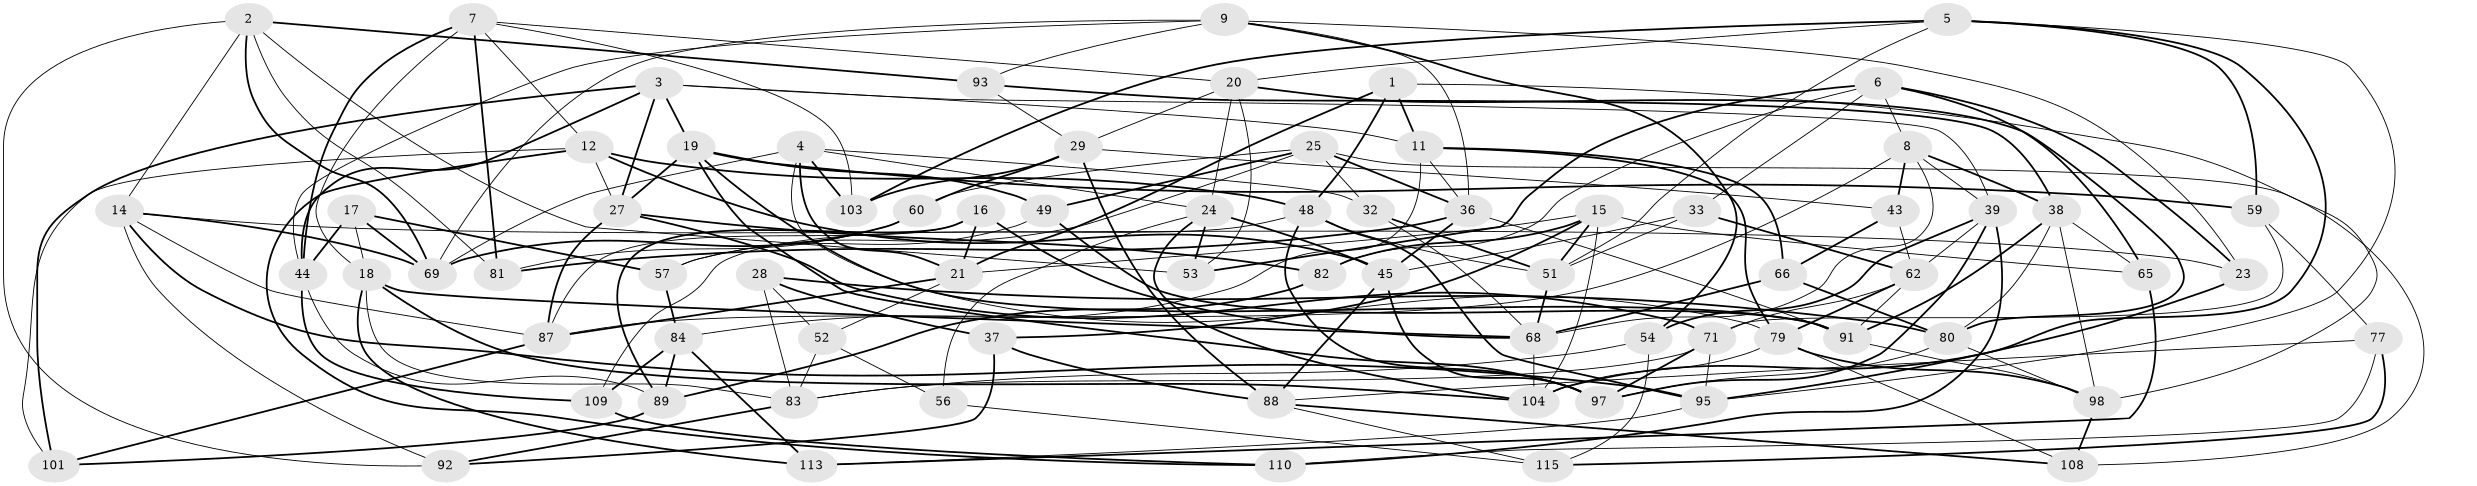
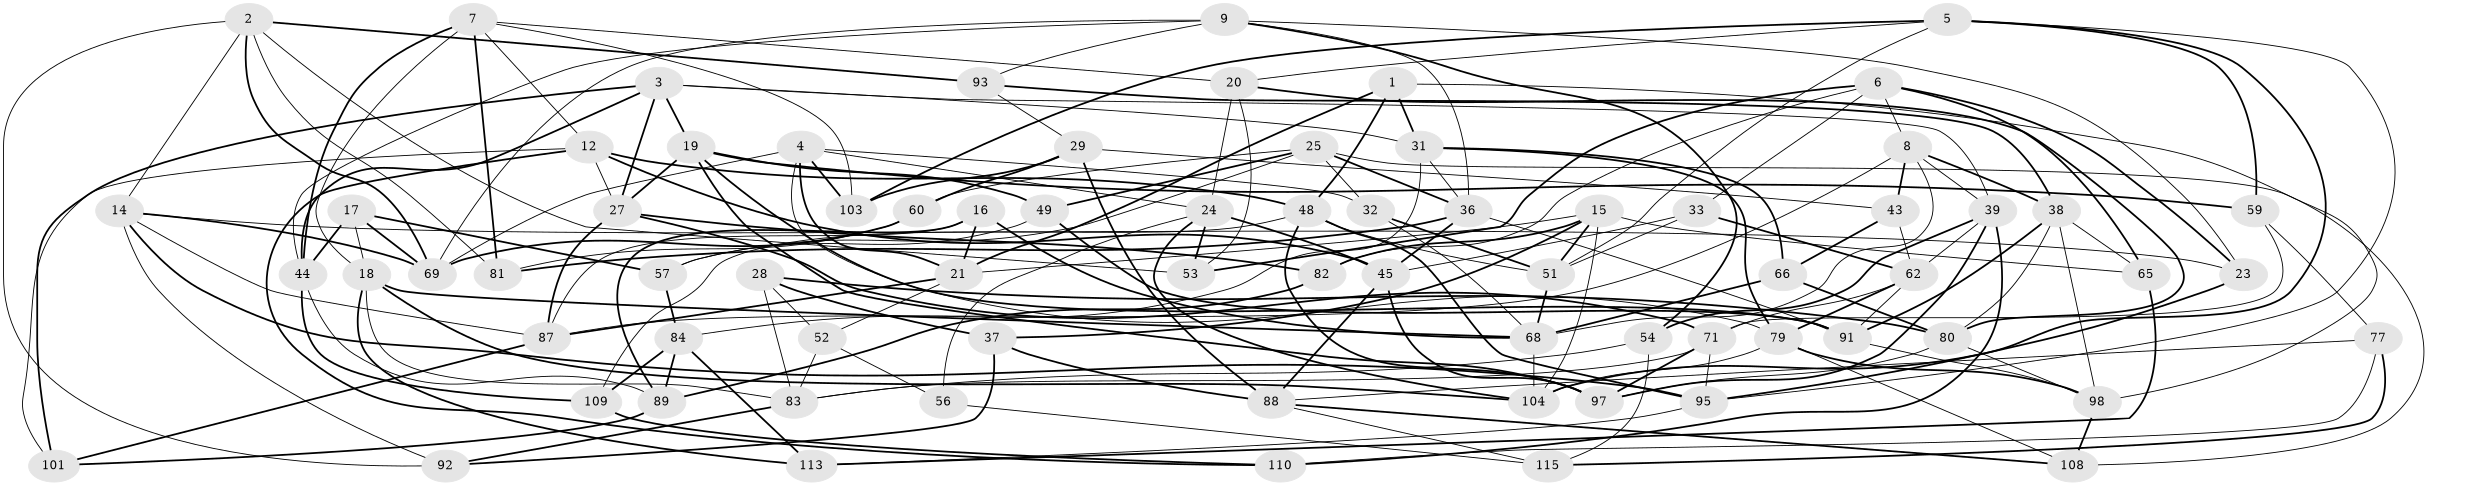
  graph {
    node [color=gray90 style=filled]
    edge [style=bold]
-   11 [super="+114"]
+   11 [super="+114" label=31]
    79 [super="+93"]
    36 [super="+63"]
    84 [super="+116"]
    66
    1
    21 [super="+58"]
    48 [super="+96"]
    98 [super="+99"]
    87 [super="+119"]
    52
    51 [super="+67"]
    95 [super="+111"]
    97 [super="+105"]
    109
    108
    2 [super="+61"]
    n18 [label=93]
    14 [super="+74"]
    53
    69 [super="+90"]
    81
    92
    38 [super="+41"]
    29 [super="+86"]
    23
    3 [super="+64"]
    19 [super="+30"]
    27 [super="+102"]
    39 [super="+70"]
    44 [super="+55"]
    101
    59
    49
    91 [super="+107"]
    82
    71 [super="+75"]
    54
    110
    62 [super="+76"]
    89 [super="+100"]
    4 [super="+26"]
    24 [super="+85"]
    32
    103
    104 [super="+112"]
    45 [super="+50"]
    56
    68 [super="+72"]
    5 [super="+34"]
    20 [super="+73"]
    80 [super="+94"]
    77
    113
    6 [super="+47"]
    8 [super="+35"]
    33
    65
    43
    7 [super="+31"]
    12 [super="+42"]
    18 [super="+118"]
    83 [super="+117"]
    9 [super="+40"]
    115
    37 [super="+46"]
    88 [super="+106"]
    60
    15 [super="+22"]
    16
    17
    57
    25 [super="+78"]
    28
    11 -- 79
    11 -- 36 [style=solid]
    11 -- 84 [style=solid]
    11 -- 66
    79 -- 98
    79 -- 108 [style=solid]
    79 -- 104 [style=solid]
    36 -- 81
    36 -- 91 [style=solid]
    36 -- 45
    84 -- 109
    84 -- 89
    84 -- 113
    66 -- 68
    66 -- 80
    1 -- 11
    1 -- 21
    1 -- 48
    1 -- 98 [style=solid]
    21 -- 87
    21 -- 52 [style=solid]
    48 -- 51 [style=solid]
    48 -- 95
    48 -- 97
    48 -- 109 [style=solid]
    98 -- 108
    87 -- 101
    52 -- 56 [style=solid]
    52 -- 83 [style=solid]
    51 -- 68
    95 -- 113 [style=solid]
    109 -- 110
    2 -- n18
    2 -- 14 [style=solid]
    2 -- 53 [style=solid]
    2 -- 69
    2 -- 81 [style=solid]
    2 -- 92 [style=solid]
    n18 -- 38
    n18 -- 29 [style=solid]
    14 -- 87 [style=solid]
    14 -- 95
    14 -- 69
    14 -- 92 [style=solid]
    14 -- 23 [style=solid]
    38 -- 98 [style=solid]
    38 -- 91
    38 -- 80 [style=solid]
    38 -- 65 [style=solid]
    29 -- 103
    29 -- 43 [style=solid]
    29 -- 88
    29 -- 60
    23 -- 95
    3 -- 11 [style=solid]
    3 -- 19
    3 -- 27
    3 -- 39 [style=solid]
    3 -- 44
    3 -- 101
    19 -- 97
    19 -- 27
    19 -- 59
    19 -- 49
    19 -- 91
    27 -- 87
    27 -- 82
    27 -- 71
    39 -- 97
    39 -- 54
    39 -- 110
    39 -- 62 [style=solid]
    44 -- 109
    44 -- 89 [style=solid]
    59 -- 71 [style=solid]
    59 -- 77 [style=solid]
    49 -- 91
    49 -- 57 [style=solid]
    91 -- 98 [style=solid]
    82 -- 89
    71 -- 95 [style=solid]
    71 -- 97
    71 -- 83 [style=solid]
    54 -- 83 [style=solid]
    54 -- 115 [style=solid]
    62 -- 79
    62 -- 91 [style=solid]
    62 -- 71 [style=solid]
    89 -- 101
    4 -- 79 [style=solid]
    4 -- 21
    4 -- 69 [style=solid]
    4 -- 24 [style=solid]
    4 -- 32 [style=solid]
    4 -- 103
    24 -- 53
    24 -- 104
    24 -- 45
    24 -- 56 [style=solid]
    32 -- 51
    32 -- 68 [style=solid]
    45 -- 97
    45 -- 88
    56 -- 115 [style=solid]
    68 -- 104 [style=solid]
    5 -- 51 [style=solid]
    5 -- 95 [style=solid]
    5 -- 59
    5 -- 103
    5 -- 104
    5 -- 20 [style=solid]
    20 -- 53 [style=solid]
-   20 -- 29 [style=solid]
    20 -- 24 [style=solid]
    20 -- 80
    80 -- 98 [style=solid]
    80 -- 97 [style=solid]
    77 -- 110 [style=solid]
    77 -- 115
    77 -- 88 [style=solid]
    6 -- 53
    6 -- 23
    6 -- 82 [style=solid]
    6 -- 8 [style=solid]
    6 -- 33 [style=solid]
    6 -- 65
    8 -- 87 [style=solid]
    8 -- 38
    8 -- 39 [style=solid]
    8 -- 68 [style=solid]
    8 -- 43
    33 -- 51 [style=solid]
    33 -- 62
    33 -- 45 [style=solid]
    65 -- 113
    43 -- 66
    43 -- 62 [style=solid]
    7 -- 81
    7 -- 44
    7 -- 103 [style=solid]
    7 -- 20 [style=solid]
    7 -- 12 [style=solid]
    7 -- 18 [style=solid]
    12 -- 48
    12 -- 27 [style=solid]
    12 -- 101 [style=solid]
    12 -- 110
    12 -- 45
    18 -- 104
    18 -- 68
    18 -- 113
    18 -- 83 [style=solid]
    83 -- 92
    9 -- 36 [style=solid]
    9 -- n18 [style=solid]
    9 -- 69 [style=solid]
    9 -- 23 [style=solid]
    9 -- 44 [style=solid]
    9 -- 54
    37 -- 92
    37 -- 88
    88 -- 108
    88 -- 115 [style=solid]
    60 -- 69
    60 -- 81 [style=solid]
    15 -- 21 [style=solid]
    15 -- 51
    15 -- 82
    15 -- 104 [style=solid]
    15 -- 65 [style=solid]
    15 -- 37
    16 -- 21
    16 -- 87 [style=solid]
    16 -- 89
    16 -- 68
    17 -- 69
    17 -- 44
    17 -- 18 [style=solid]
    17 -- 57
    57 -- 84
    25 -- 36
    25 -- 108 [style=solid]
    25 -- 49
    25 -- 32 [style=solid]
    25 -- 60 [style=solid]
    25 -- 57 [style=solid]
    28 -- 52 [style=solid]
    28 -- 80
    28 -- 83 [style=solid]
    28 -- 37
  }
